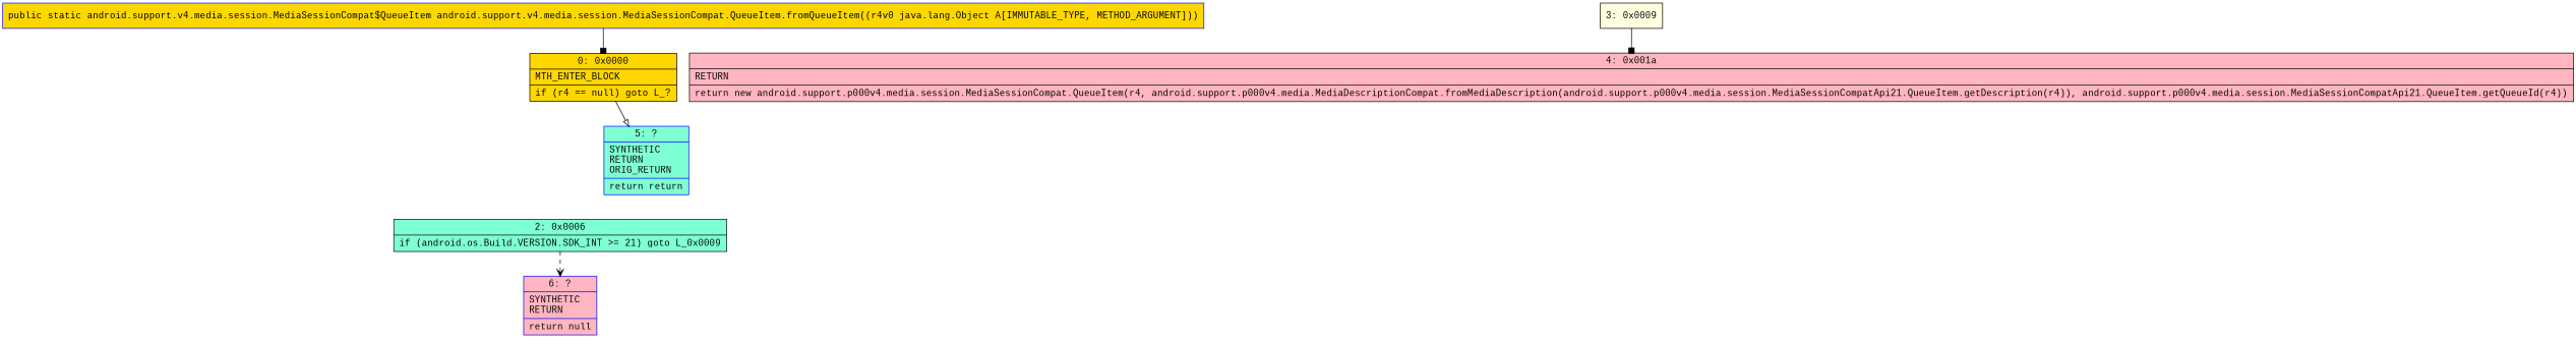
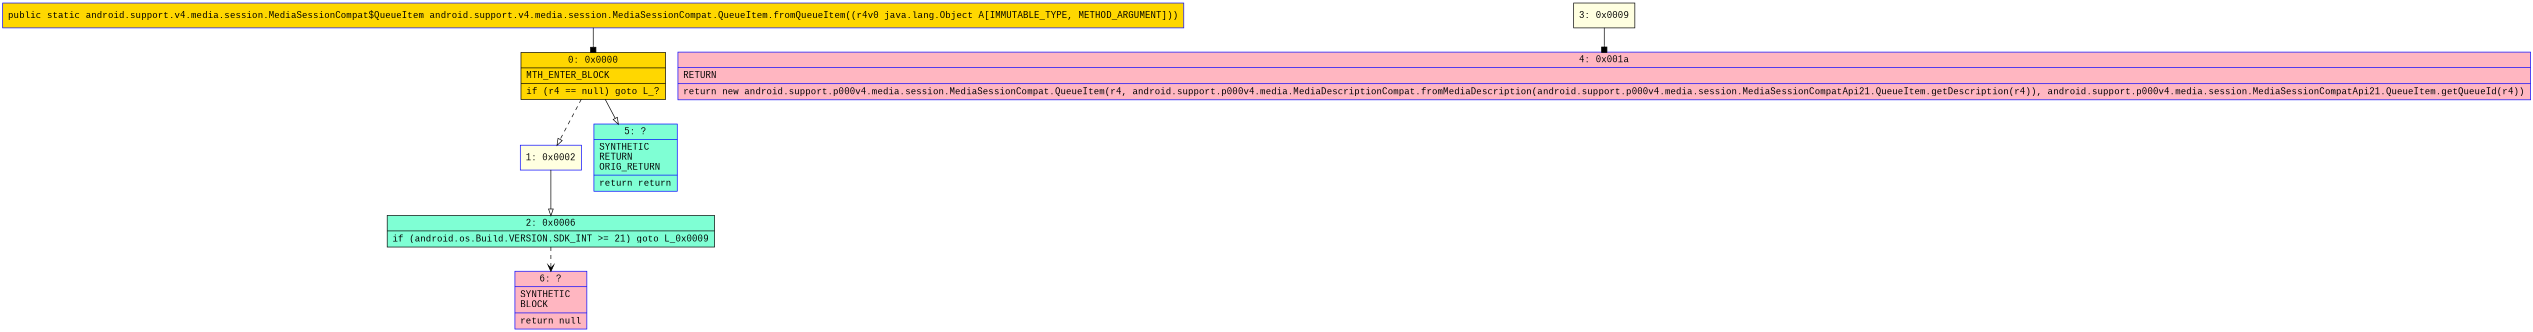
  digraph {
    fontname="Liberation Mono"
    node [color=black fillcolor=gold fontname="Liberation Mono" shape=record style=filled]
    edge [arrowhead=onormal fontname="Liberation Mono"]
    n1 [label="{0\:\ 0x0000|MTH_ENTER_BLOCK\l|if (r4 == null) goto L_?\l}"]
+   n2 [color=blue fillcolor=lightyellow label="{1\:\ 0x0002}"]
    n3 [color=blue fillcolor=aquamarine label="{5\:\ ?|SYNTHETIC\lRETURN\lORIG_RETURN\l|return return\l}"]
    n4 [fillcolor=aquamarine label="{2\:\ 0x0006|if (android.os.Build.VERSION.SDK_INT \>= 21) goto L_0x0009\l}"]
-   n5 [color=blue fillcolor=lightpink label="{6\:\ ?|SYNTHETIC\lRETURN\l|return null\l}"]
+   n5 [color=blue fillcolor=lightpink label="{6\:\ ?|SYNTHETIC\lBLOCK\l|return null\l}"]
    n6 [fillcolor=lightyellow label="{3\:\ 0x0009}"]
-   n7 [fillcolor=lightpink label="{4\:\ 0x001a|RETURN\l|return new android.support.p000v4.media.session.MediaSessionCompat.QueueItem(r4, android.support.p000v4.media.MediaDescriptionCompat.fromMediaDescription(android.support.p000v4.media.session.MediaSessionCompatApi21.QueueItem.getDescription(r4)), android.support.p000v4.media.session.MediaSessionCompatApi21.QueueItem.getQueueId(r4))\l}"]
+   n7 [color=blue fillcolor=lightpink label="{4\:\ 0x001a|RETURN\l|return new android.support.p000v4.media.session.MediaSessionCompat.QueueItem(r4, android.support.p000v4.media.MediaDescriptionCompat.fromMediaDescription(android.support.p000v4.media.session.MediaSessionCompatApi21.QueueItem.getDescription(r4)), android.support.p000v4.media.session.MediaSessionCompatApi21.QueueItem.getQueueId(r4))\l}"]
    n8 [color=blue label="{public static android.support.v4.media.session.MediaSessionCompat$QueueItem android.support.v4.media.session.MediaSessionCompat.QueueItem.fromQueueItem((r4v0 java.lang.Object A[IMMUTABLE_TYPE, METHOD_ARGUMENT])) }"]
+   n1 -> n2 [style=dashed]
    n1 -> n3
+   n2 -> n4
    n4 -> n5 [arrowhead=vee style=dashed]
    n6 -> n7 [arrowhead=box]
    n8 -> n1 [arrowhead=box]
  }
